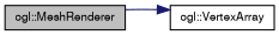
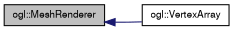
  digraph {
    rankdir=LR
    node [color=black fontname=FreeSans fontsize=10 shape=record style=filled]
    n1 [fillcolor=grey75 fontcolor=black height=0.2 label="ogl::MeshRenderer" width=0.4]
    n2 [fillcolor=white height=0.2 label="ogl::VertexArray" width=0.4]
-   n2 -> n1 [color=midnightblue dir=back fontname=FreeSans fontsize=10 labelfontname=FreeSans labelfontsize=10 style=solid]
+   n1 -> n2 [color=midnightblue dir=back fontname=FreeSans fontsize=10 labelfontname=FreeSans labelfontsize=10 style=solid]
  }
